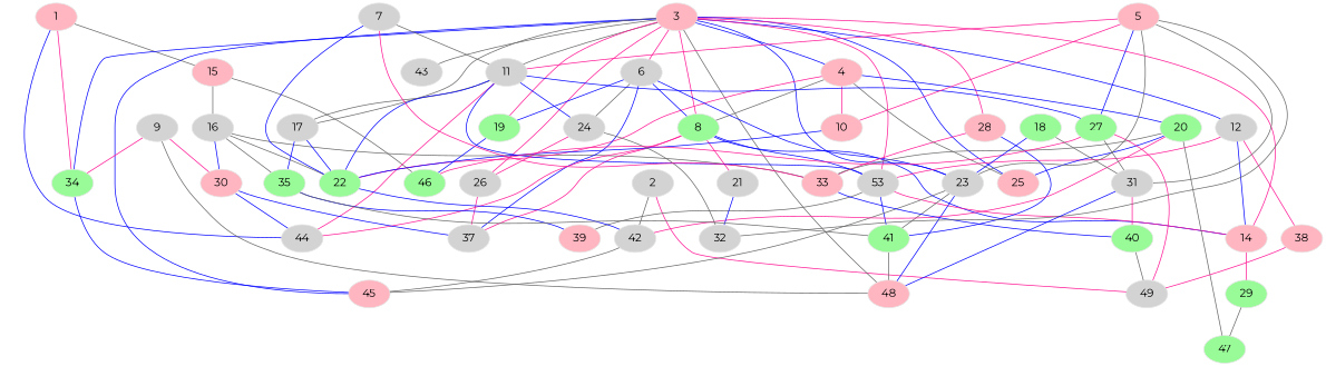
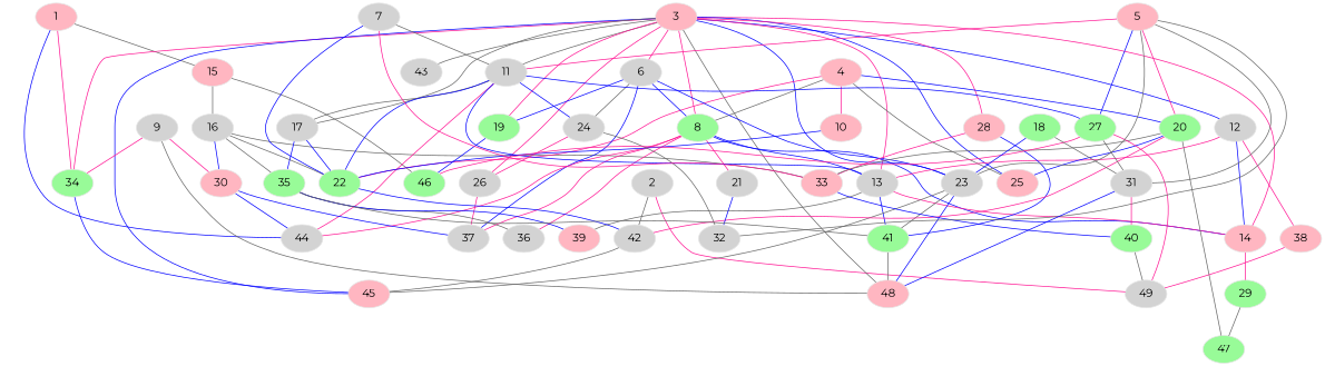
  graph {
    fontname=Montserrat
    node [color=gray90 fillcolor=lightgrey fontname=Montserrat style=filled]
    edge [color=blue fontname=Montserrat weight=1.0]
    1 [fillcolor=lightpink]
    15 [fillcolor=lightpink]
    34 [fillcolor=palegreen]
    44
    16
    46 [fillcolor=palegreen]
    45 [fillcolor=lightpink]
    2
    42
    49
    3 [fillcolor=lightpink]
    4 [fillcolor=lightpink]
    6
    8 [fillcolor=palegreen]
    11
    12
-   13 [label=53]
+   13
    14 [fillcolor=lightpink]
    17
    19 [fillcolor=palegreen]
    23
    25 [fillcolor=lightpink]
    26
    28 [fillcolor=lightpink]
    43
    48 [fillcolor=lightpink]
    10 [fillcolor=lightpink]
    20 [fillcolor=palegreen]
    22 [fillcolor=palegreen]
    24
    37
    21
+   36
    27 [fillcolor=palegreen]
    38 [fillcolor=lightpink]
    39 [fillcolor=lightpink]
    41 [fillcolor=palegreen]
    29 [fillcolor=palegreen]
    35 [fillcolor=palegreen]
    33 [fillcolor=lightpink]
    47 [fillcolor=palegreen]
    5 [fillcolor=lightpink]
    31
    32
    40 [fillcolor=palegreen]
    7
    9
    30 [fillcolor=lightpink]
    18 [fillcolor=palegreen]
    1 -- 15 [color=gray40]
    1 -- 34 [color=deeppink]
    1 -- 44
    15 -- 16 [color=gray40]
    15 -- 46 [color=gray40]
    34 -- 45
    16 -- 22 [color=gray40]
    16 -- 35 [color=gray40]
    16 -- 33 [color=gray40]
    16 -- 30
    2 -- 42 [color=gray40]
    2 -- 49 [color=deeppink]
    42 -- 45 [color=gray40]
-   3 -- 34
+   3 -- 34 [color=deeppink]
    3 -- 45
-   3 -- 4
    3 -- 6 [color=deeppink]
    3 -- 8 [color=deeppink]
    3 -- 11 [color=gray40]
    3 -- 12
    3 -- 13 [color=deeppink]
    3 -- 14 [color=deeppink]
    3 -- 17 [color=gray40]
    3 -- 19 [color=deeppink]
    3 -- 23
    3 -- 25
    3 -- 26 [color=deeppink]
    3 -- 28 [color=deeppink]
    3 -- 43 [color=gray40 weight=2.0]
    3 -- 48 [color=gray40]
    4 -- 8 [color=gray40]
    4 -- 25 [color=gray40]
    4 -- 10 [color=deeppink]
    4 -- 20 [weight=2.0]
    4 -- 22 [color=deeppink]
    6 -- 8
    6 -- 19
    6 -- 23
    6 -- 24 [color=gray40]
    6 -- 37
    8 -- 44 [color=deeppink]
    8 -- 13
    8 -- 14
    8 -- 37 [color=deeppink]
    8 -- 21 [color=deeppink]
+   8 -- 36 [color=deeppink]
    11 -- 44 [color=deeppink]
    11 -- 13
    11 -- 17 [color=gray40]
    11 -- 22 [weight=3.0]
    11 -- 24
    11 -- 27
    12 -- 13 [color=deeppink]
    12 -- 14
    12 -- 38 [color=deeppink]
    13 -- 14 [color=deeppink]
    13 -- 39 [color=gray40]
    13 -- 41
    14 -- 29 [color=deeppink]
    17 -- 22
    17 -- 35
    19 -- 46
    23 -- 45 [color=gray40]
    23 -- 48
    23 -- 41 [color=gray40]
    26 -- 37 [color=deeppink]
    28 -- 41
    28 -- 33 [color=deeppink]
    10 -- 22
    20 -- 42 [color=deeppink]
    20 -- 25
    20 -- 33 [color=gray40]
    20 -- 47 [color=gray40]
    22 -- 42
    24 -- 26 [color=deeppink]
    24 -- 32 [color=gray40]
    21 -- 32
    27 -- 46 [color=deeppink]
    27 -- 49 [color=deeppink]
    27 -- 31 [color=gray40]
    38 -- 49 [color=deeppink]
    41 -- 48 [color=gray40]
    29 -- 47 [color=gray40]
+   35 -- 36 [color=gray40]
    35 -- 39
    35 -- 41 [color=gray40]
    33 -- 40
    5 -- 11 [color=deeppink]
    5 -- 23 [color=gray40]
-   5 -- 10 [color=deeppink]
+   5 -- 20 [color=deeppink]
    5 -- 27
    5 -- 31 [color=gray40]
    5 -- 32 [color=gray40]
    31 -- 48
    31 -- 40 [color=deeppink]
    40 -- 49 [color=gray40]
    7 -- 11 [color=gray40]
    7 -- 22
    7 -- 33 [color=deeppink]
    9 -- 34 [color=deeppink]
    9 -- 48 [color=gray40]
    9 -- 30 [color=deeppink]
    30 -- 44
    30 -- 37
    18 -- 23
    18 -- 31 [color=gray40]
  }
